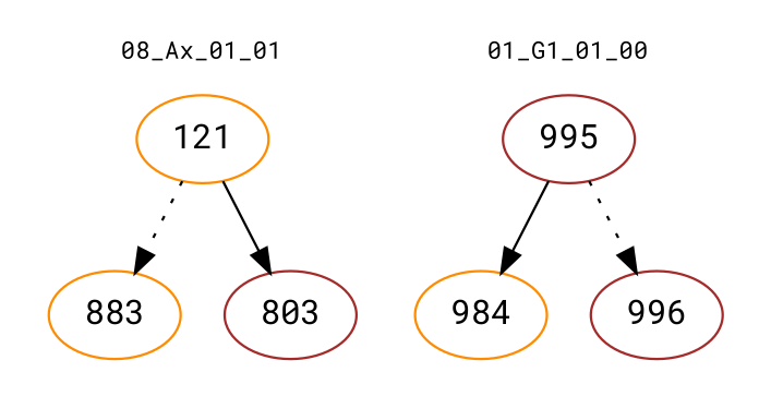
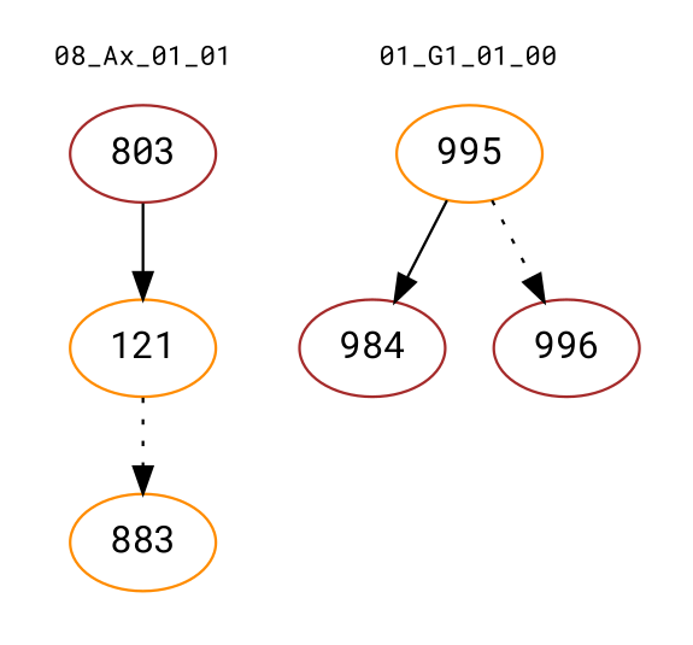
  digraph {
    fontname="Roboto Mono"
    node [color=darkorange fontname="Roboto Mono"]
    edge [color=black fontname="Roboto Mono" style=dotted]
    n1 [label=121]
    n2 [label=883]
    n3 [color=brown label=803]
-   n4 [color=brown label=995]
-   n5 [label=984]
+   n4 [label=995]
+   n5 [color=brown label=984]
    n6 [color=brown label=996]
    subgraph cluster_1 {
      color=white
      fontsize=10
      label="08_Ax_01_01"
      n1
      n2
      n3
    }
    subgraph cluster_2 {
      color=white
      fontsize=10
      label="01_G1_01_00"
      n4
      n5
      n6
    }
    n1 -> n2
-   n1 -> n3 [style=solid]
+   n3 -> n1 [style=solid]
    n4 -> n5 [style=solid]
    n4 -> n6
  }
